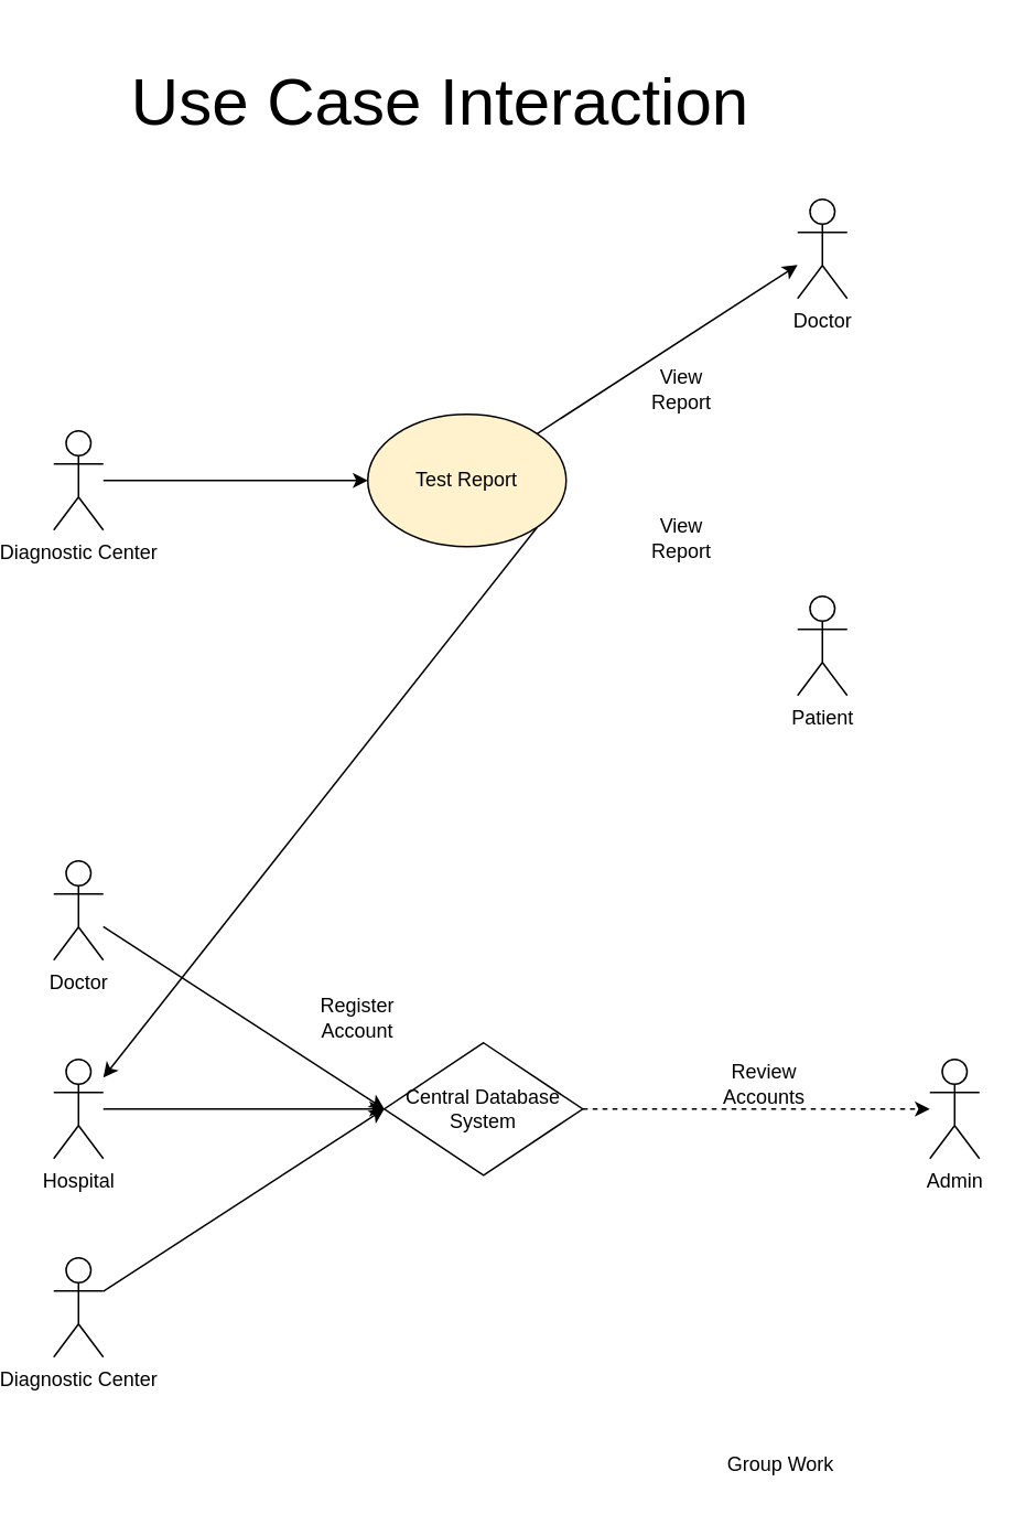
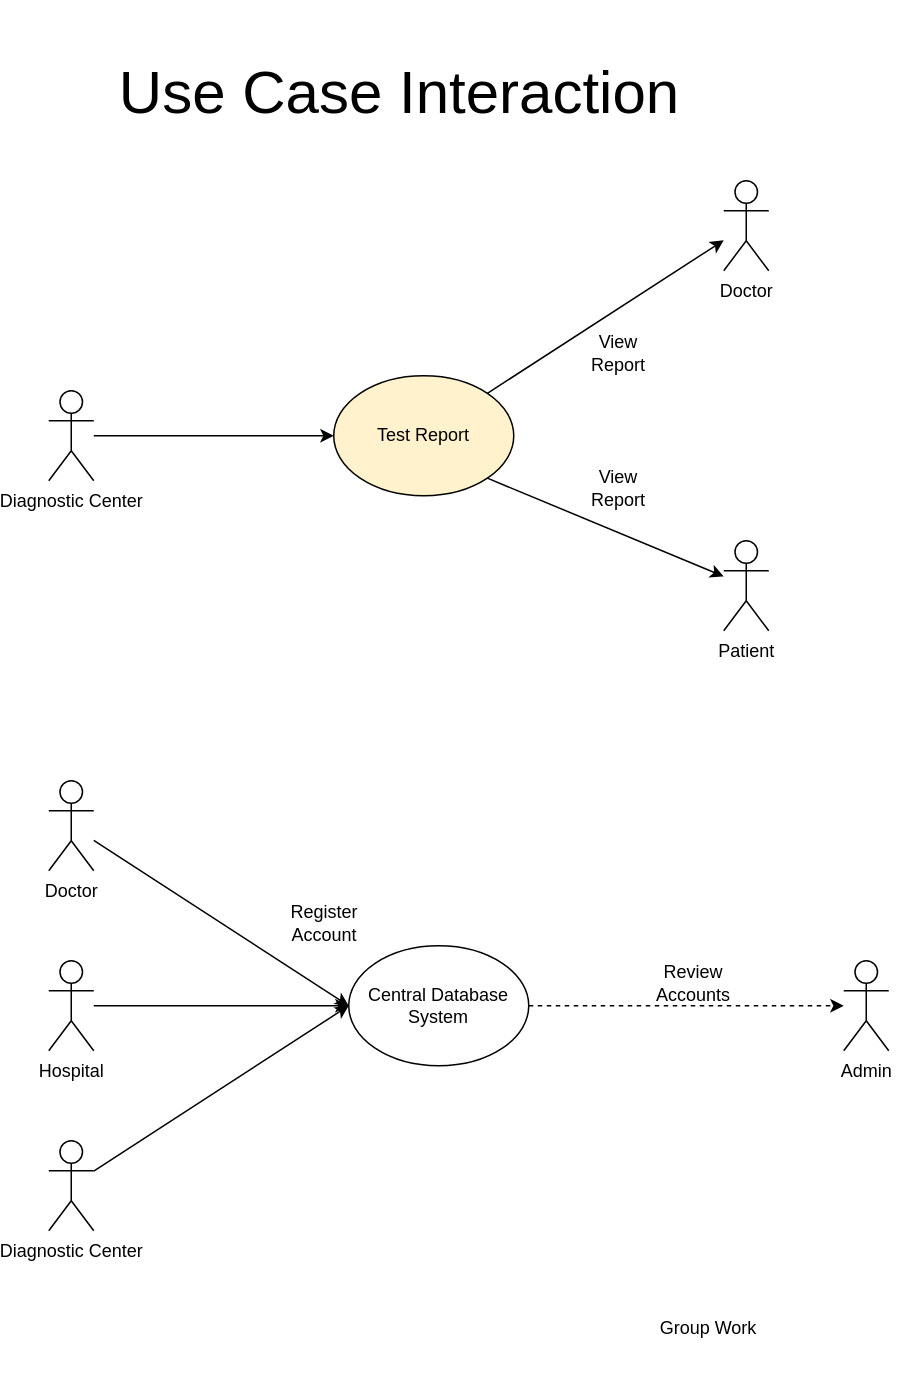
  <mxCell id="0" />
  <mxCell id="1" parent="0" />
  <mxCell id="2" value="Diagnostic Center" style="shape=umlActor;verticalLabelPosition=bottom;verticalAlign=top;html=1;outlineConnect=0;" vertex="1" parent="1"><mxGeometry x="20" y="260" width="30" height="60" as="geometry" /></mxCell>
  <mxCell id="3" value="Doctor" style="shape=umlActor;verticalLabelPosition=bottom;verticalAlign=top;html=1;outlineConnect=0;" vertex="1" parent="1"><mxGeometry x="470" y="120" width="30" height="60" as="geometry" /></mxCell>
  <mxCell id="4" value="Patient" style="shape=umlActor;verticalLabelPosition=bottom;verticalAlign=top;html=1;outlineConnect=0;" vertex="1" parent="1"><mxGeometry x="470" y="360" width="30" height="60" as="geometry" /></mxCell>
  <mxCell id="5" value="Test Report" style="ellipse;whiteSpace=wrap;html=1;fillColor=#fff2cc;" vertex="1" parent="1"><mxGeometry x="210" y="250" width="120" height="80" as="geometry" /></mxCell>
  <mxCell id="6" value="" style="endArrow=classic;html=1;rounded=0;entryX=0;entryY=0.5;entryDx=0;entryDy=0;" edge="1" parent="1" source="2" target="5"><mxGeometry width="50" height="50" relative="1" as="geometry"><mxPoint x="220" y="390" as="sourcePoint" /><mxPoint x="270" y="340" as="targetPoint" /></mxGeometry></mxCell>
  <mxCell id="7" value="" style="endArrow=classic;html=1;rounded=0;exitX=1;exitY=0;exitDx=0;exitDy=0;" edge="1" parent="1" source="5" target="3"><mxGeometry width="50" height="50" relative="1" as="geometry"><mxPoint x="360" y="250" as="sourcePoint" /><mxPoint x="450" y="180" as="targetPoint" /></mxGeometry></mxCell>
- <mxCell id="8" value="" style="endArrow=classic;html=1;rounded=0;exitX=1;exitY=1;exitDx=0;exitDy=0;" edge="1" parent="1" source="5" target="12"><mxGeometry width="50" height="50" relative="1" as="geometry"><mxPoint x="220" y="390" as="sourcePoint" /><mxPoint x="270" y="340" as="targetPoint" /></mxGeometry></mxCell>
+ <mxCell id="8" value="" style="endArrow=classic;html=1;rounded=0;exitX=1;exitY=1;exitDx=0;exitDy=0;" edge="1" parent="1" source="5" target="4"><mxGeometry width="50" height="50" relative="1" as="geometry"><mxPoint x="220" y="390" as="sourcePoint" /><mxPoint x="270" y="340" as="targetPoint" /></mxGeometry></mxCell>
  <mxCell id="9" value="View Report" style="text;html=1;align=center;verticalAlign=middle;whiteSpace=wrap;rounded=0;" vertex="1" parent="1"><mxGeometry x="370" y="220" width="60" height="30" as="geometry" /></mxCell>
  <mxCell id="10" value="View Report" style="text;html=1;align=center;verticalAlign=middle;whiteSpace=wrap;rounded=0;" vertex="1" parent="1"><mxGeometry x="370" y="310" width="60" height="30" as="geometry" /></mxCell>
  <mxCell id="11" value="Doctor" style="shape=umlActor;verticalLabelPosition=bottom;verticalAlign=top;html=1;outlineConnect=0;" vertex="1" parent="1"><mxGeometry x="20" y="520" width="30" height="60" as="geometry" /></mxCell>
  <mxCell id="12" value="Hospital" style="shape=umlActor;verticalLabelPosition=bottom;verticalAlign=top;html=1;outlineConnect=0;" vertex="1" parent="1"><mxGeometry x="20" y="640" width="30" height="60" as="geometry" /></mxCell>
  <mxCell id="13" value="Diagnostic Center" style="shape=umlActor;verticalLabelPosition=bottom;verticalAlign=top;html=1;outlineConnect=0;" vertex="1" parent="1"><mxGeometry x="20" y="760" width="30" height="60" as="geometry" /></mxCell>
- <mxCell id="14" value="Central Database System" style="rhombus;whiteSpace=wrap;html=1;" vertex="1" parent="1"><mxGeometry x="220" y="630" width="120" height="80" as="geometry" /></mxCell>
+ <mxCell id="14" value="Central Database System" style="ellipse;whiteSpace=wrap;html=1;" vertex="1" parent="1"><mxGeometry x="220" y="630" width="120" height="80" as="geometry" /></mxCell>
  <mxCell id="15" value="" style="endArrow=classic;html=1;rounded=0;entryX=0;entryY=0.5;entryDx=0;entryDy=0;" edge="1" parent="1" source="12" target="14"><mxGeometry width="50" height="50" relative="1" as="geometry"><mxPoint x="210" y="710" as="sourcePoint" /><mxPoint x="260" y="660" as="targetPoint" /></mxGeometry></mxCell>
  <mxCell id="16" value="" style="endArrow=classic;html=1;rounded=0;entryX=0;entryY=0.5;entryDx=0;entryDy=0;" edge="1" parent="1" source="11" target="14"><mxGeometry width="50" height="50" relative="1" as="geometry"><mxPoint x="210" y="710" as="sourcePoint" /><mxPoint x="260" y="660" as="targetPoint" /></mxGeometry></mxCell>
  <mxCell id="17" value="" style="endArrow=classic;html=1;rounded=0;entryX=0;entryY=0.5;entryDx=0;entryDy=0;" edge="1" parent="1" source="13" target="14"><mxGeometry width="50" height="50" relative="1" as="geometry"><mxPoint x="120" y="800" as="sourcePoint" /><mxPoint x="260" y="540" as="targetPoint" /></mxGeometry></mxCell>
  <mxCell id="18" value="Register Account" style="text;html=1;align=center;verticalAlign=middle;whiteSpace=wrap;rounded=0;" vertex="1" parent="1"><mxGeometry x="174" y="600" width="60" height="30" as="geometry" /></mxCell>
  <mxCell id="19" value="Admin" style="shape=umlActor;verticalLabelPosition=bottom;verticalAlign=top;html=1;outlineConnect=0;" vertex="1" parent="1"><mxGeometry x="550" y="640" width="30" height="60" as="geometry" /></mxCell>
  <mxCell id="20" value="" style="endArrow=classic;html=1;rounded=0;exitX=1;exitY=0.5;exitDx=0;exitDy=0;dashed=1;" edge="1" parent="1" source="14" target="19"><mxGeometry width="50" height="50" relative="1" as="geometry"><mxPoint x="210" y="590" as="sourcePoint" /><mxPoint x="260" y="540" as="targetPoint" /></mxGeometry></mxCell>
  <mxCell id="21" value="Review Accounts" style="text;html=1;align=center;verticalAlign=middle;whiteSpace=wrap;rounded=0;" vertex="1" parent="1"><mxGeometry x="420" y="640" width="60" height="30" as="geometry" /></mxCell>
  <mxCell id="22" value="Use Case Interaction" style="text;html=1;align=center;verticalAlign=middle;whiteSpace=wrap;rounded=0;fontSize=40;" vertex="1" parent="1"><mxGeometry x="24" y="20" width="460" height="80" as="geometry" /></mxCell>
  <mxCell id="23" value="Group Work" style="text;html=1;align=center;verticalAlign=middle;whiteSpace=wrap;rounded=0;" vertex="1" parent="1"><mxGeometry x="420" y="870" width="80" height="30" as="geometry" /></mxCell>
